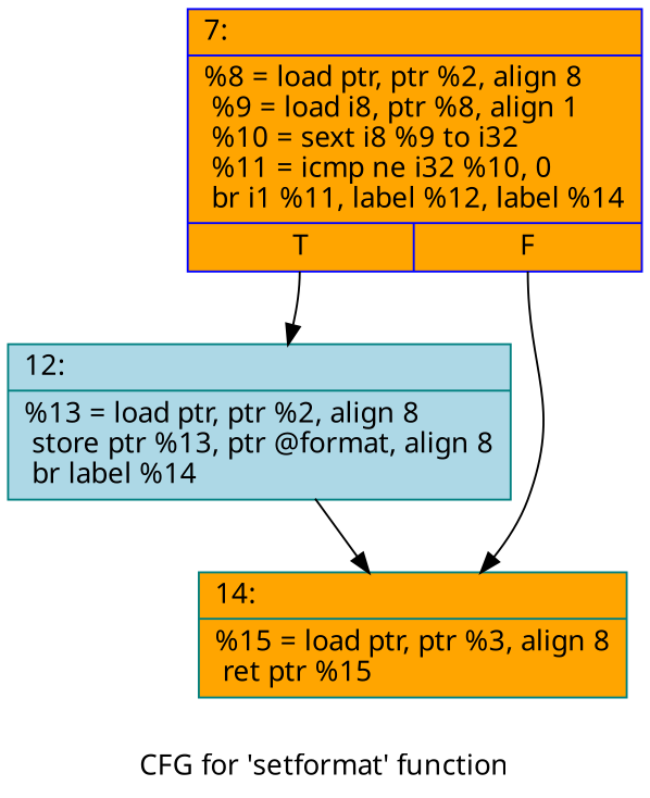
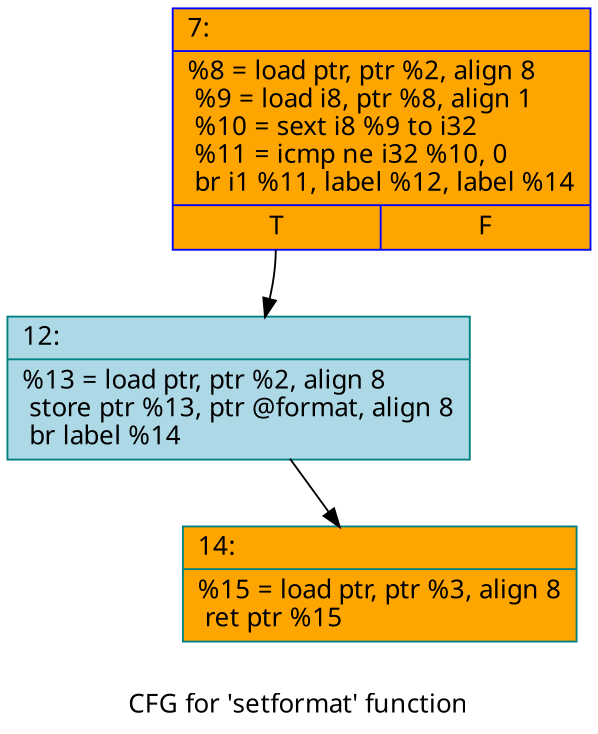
  digraph {
    fontname="Noto Sans"
    label="CFG for 'setformat' function"
    node [color=teal fillcolor=orange fontname="Noto Sans" shape=record style=filled]
    edge [fontname="Noto Sans" tailport=s0]
    n1 [color=blue label="{7:\l|  %8 = load ptr, ptr %2, align 8\l  %9 = load i8, ptr %8, align 1\l  %10 = sext i8 %9 to i32\l  %11 = icmp ne i32 %10, 0\l  br i1 %11, label %12, label %14\l|{<s0>T|<s1>F}}"]
    n2 [label="{14:\l|  %15 = load ptr, ptr %3, align 8\l  ret ptr %15\l}"]
    n3 [fillcolor=lightblue label="{12:\l|  %13 = load ptr, ptr %2, align 8\l  store ptr %13, ptr @format, align 8\l  br label %14\l}"]
-   n1 -> n2 [tailport=s1]
    n1 -> n3
    n3 -> n2
  }
